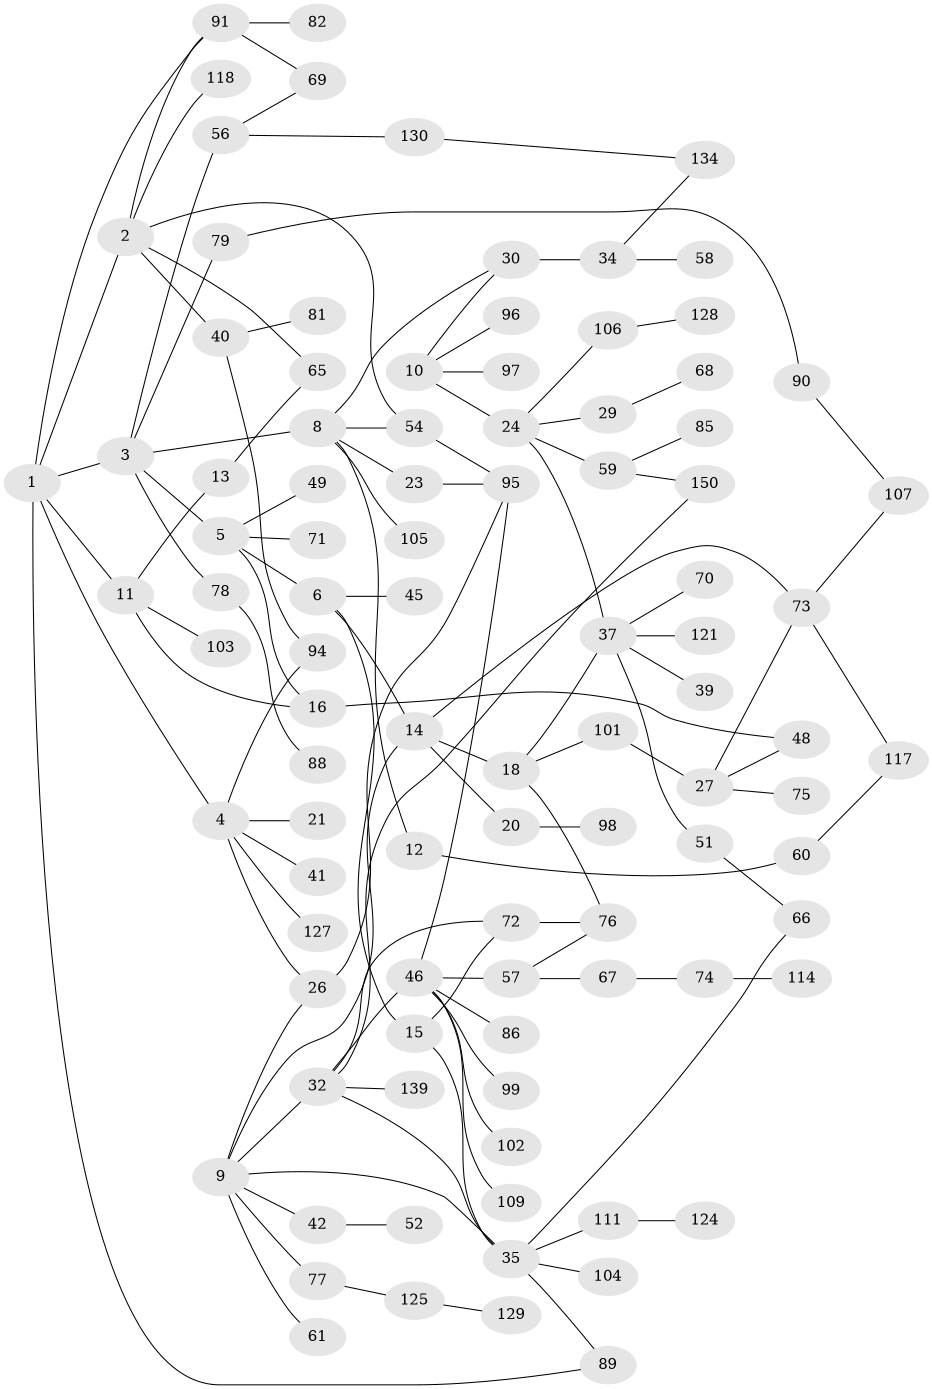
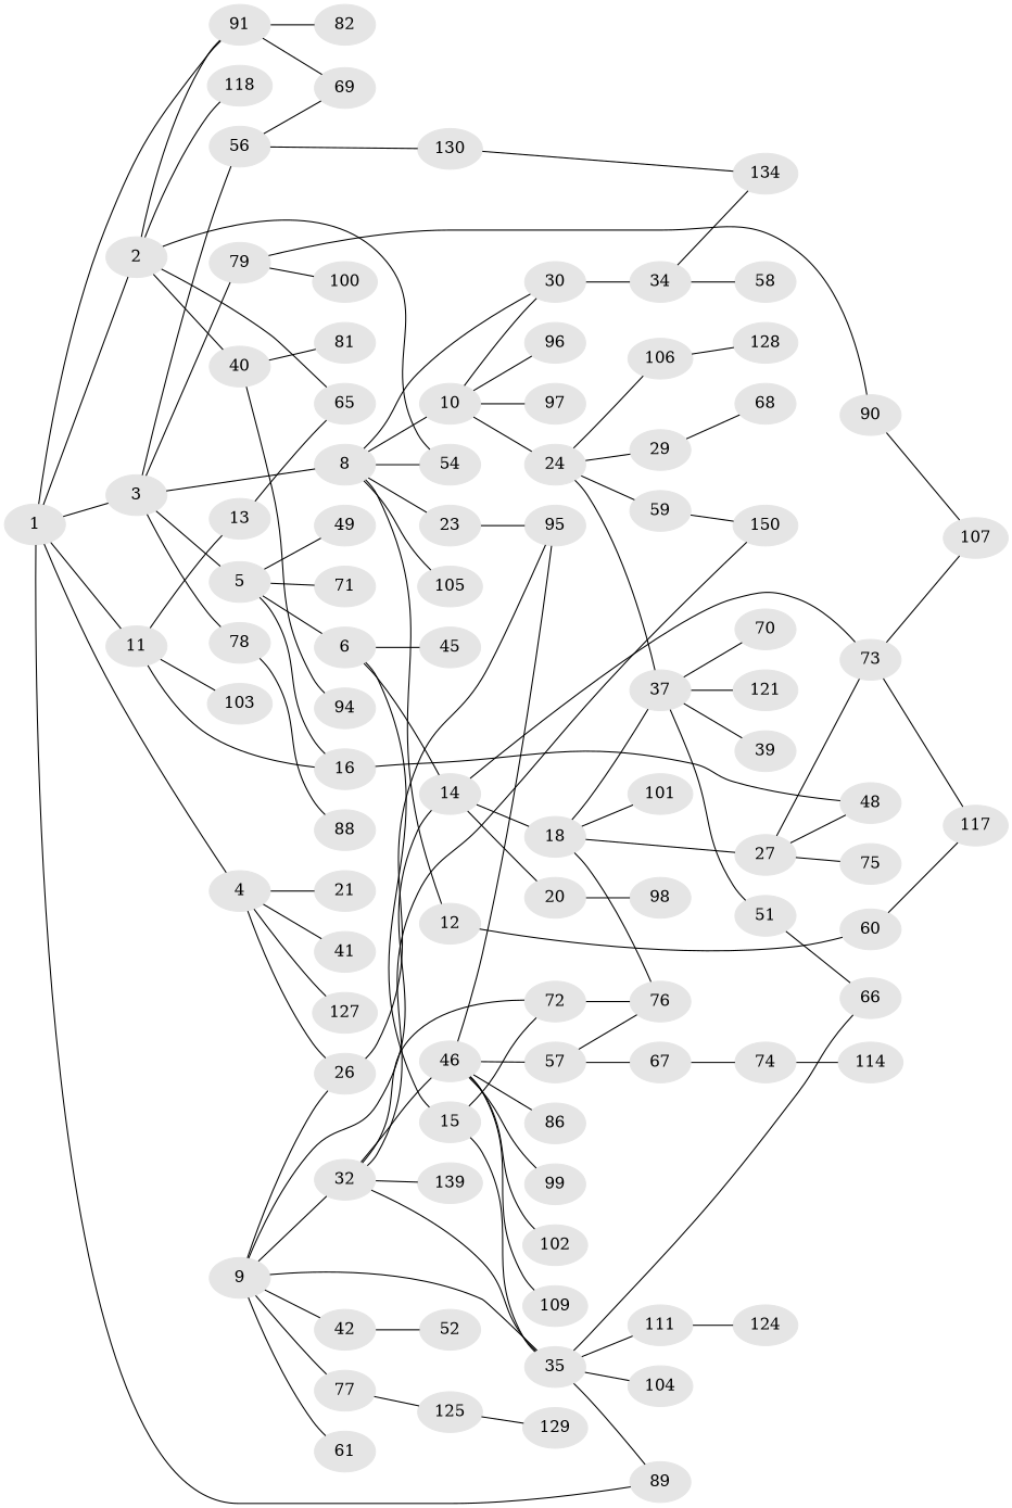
  graph {
    rankdir=LR
    node [color=gray90 style=filled]
    1 [super="+22"]
    2 [super="+33"]
    3
    4 [super="+7"]
    11 [super="+50"]
    n6 [label=91 super="+136"]
    89 [super="+122"]
    40
    54 [super="+120"]
    65 [super="+115"]
    118
    5 [super="+44"]
    8 [super="+19"]
    56 [super="+112"]
    78
    79 [super="+135"]
    21
    26 [super="+36"]
    41
    94
    127
    16 [super="+43"]
    13
    103 [super="+116"]
    69
    82
    81
    95 [super="+123"]
    6 [super="+84"]
    49 [super="+131"]
    71
    10 [super="+91"]
    12 [super="+53"]
    23
    30 [super="+80"]
    105
    130
    88 [super="+119"]
    90 [super="+138"]
+   100
    15 [super="+17"]
    45
    14
    48
    9 [super="+28"]
    32 [super="+38"]
    35 [super="+83"]
    42
    61
    77 [super="+87"]
    72 [super="+126"]
    24 [super="+25"]
    96
    97
    60 [super="+93"]
    34
    18 [super="+140"]
    20
    73 [super="+113"]
    46 [super="+47"]
    n61 [label=150 super="+137"]
    139
    66
    104
    111
    52
    125
    37 [super="+62"]
    29 [super="+55"]
    59
    106
    117
    27 [super="+64"]
    76 [super="+132"]
    101
    98
    107
    75
    39 [super="+108"]
    51 [super="+92"]
    70
    121
    68
-   85 [super="+133"]
    128 [super="+141"]
    58
    134
    57 [super="+63"]
    86
    99
    102
    109
    124
    67
    74
    114
    129
    1 -- 2
    1 -- 3
    1 -- 4
    1 -- 11
    1 -- n6
    1 -- 89
    2 -- n6
    2 -- 40
    2 -- 54
    2 -- 65
    2 -- 118
    3 -- 5
    3 -- 8
    3 -- 56
    3 -- 78
    3 -- 79
    4 -- 21
    4 -- 26
    4 -- 41
-   4 -- 94 [weight=2]
    4 -- 127
    11 -- 16
    11 -- 13
    11 -- 103
    n6 -- 69
    n6 -- 82
    40 -- 94
    40 -- 81
-   54 -- 95
    5 -- 16
    5 -- 6
    5 -- 49
    5 -- 71
    8 -- 54
+   8 -- 10
    8 -- 12
    8 -- 23
    8 -- 30
    8 -- 105
    56 -- 69
    56 -- 130
    78 -- 88
    79 -- 90
+   79 -- 100
    26 -- 95
    16 -- 48
    13 -- 65
    6 -- 15
    6 -- 45
    6 -- 14
    10 -- 30
    10 -- 24
    10 -- 96
    10 -- 97
    12 -- 60
    23 -- 95
    30 -- 34
    130 -- 134
    90 -- 107
    15 -- 35
    15 -- 72
    14 -- 18
    14 -- 20
    14 -- 73
    9 -- 26
    9 -- 14
    9 -- 32
    9 -- 35
    9 -- 42
    9 -- 61
    9 -- 77
    32 -- 35
    32 -- 72
    32 -- 46
    32 -- n61
    32 -- 139
    35 -- 89
    35 -- 66
    35 -- 104
    35 -- 111
    42 -- 52
    77 -- 125
    72 -- 76
    24 -- 37
    24 -- 29 [weight=2]
    24 -- 59
    24 -- 106
    60 -- 117
    34 -- 58
    34 -- 134
    18 -- 37
-   101 -- 27
+   18 -- 27
    18 -- 76
    18 -- 101
    20 -- 98
    73 -- 117
    73 -- 107
    46 -- 95
    46 -- 57
    46 -- 86
    46 -- 99
    46 -- 102
    46 -- 109
    111 -- 124
    125 -- 129
    37 -- 39
    37 -- 51
    37 -- 70
    37 -- 121
    29 -- 68
    59 -- n61
-   59 -- 85
    106 -- 128
    27 -- 48
    27 -- 73
    27 -- 75
    51 -- 66
    57 -- 76
    57 -- 67
    67 -- 74
    74 -- 114
  }
